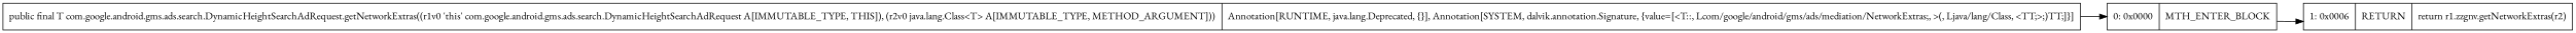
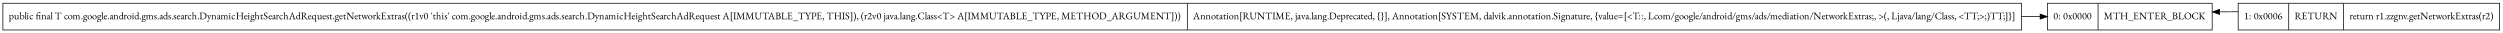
  digraph {
    rankdir=LR
    fontname="EB Garamond"
    node [shape=record fontname="EB Garamond"]
    edge [fontname="EB Garamond"]
    n1 [label="{0\:\ 0x0000|MTH_ENTER_BLOCK\l}"]
    n2 [label="{1\:\ 0x0006|RETURN\l|return r1.zzgnv.getNetworkExtras(r2)\l}"]
    n3 [label="{public final T com.google.android.gms.ads.search.DynamicHeightSearchAdRequest.getNetworkExtras((r1v0 'this' com.google.android.gms.ads.search.DynamicHeightSearchAdRequest A[IMMUTABLE_TYPE, THIS]), (r2v0 java.lang.Class\<T\> A[IMMUTABLE_TYPE, METHOD_ARGUMENT]))  | Annotation[RUNTIME, java.lang.Deprecated, \{\}], Annotation[SYSTEM, dalvik.annotation.Signature, \{value=[\<T::, Lcom\/google\/android\/gms\/ads\/mediation\/NetworkExtras;, \>(, Ljava\/lang\/Class, \<TT;\>;)TT;]\}]\l}"]
-   n1 -> n2
+   n2 -> n1
    n3 -> n1
  }
